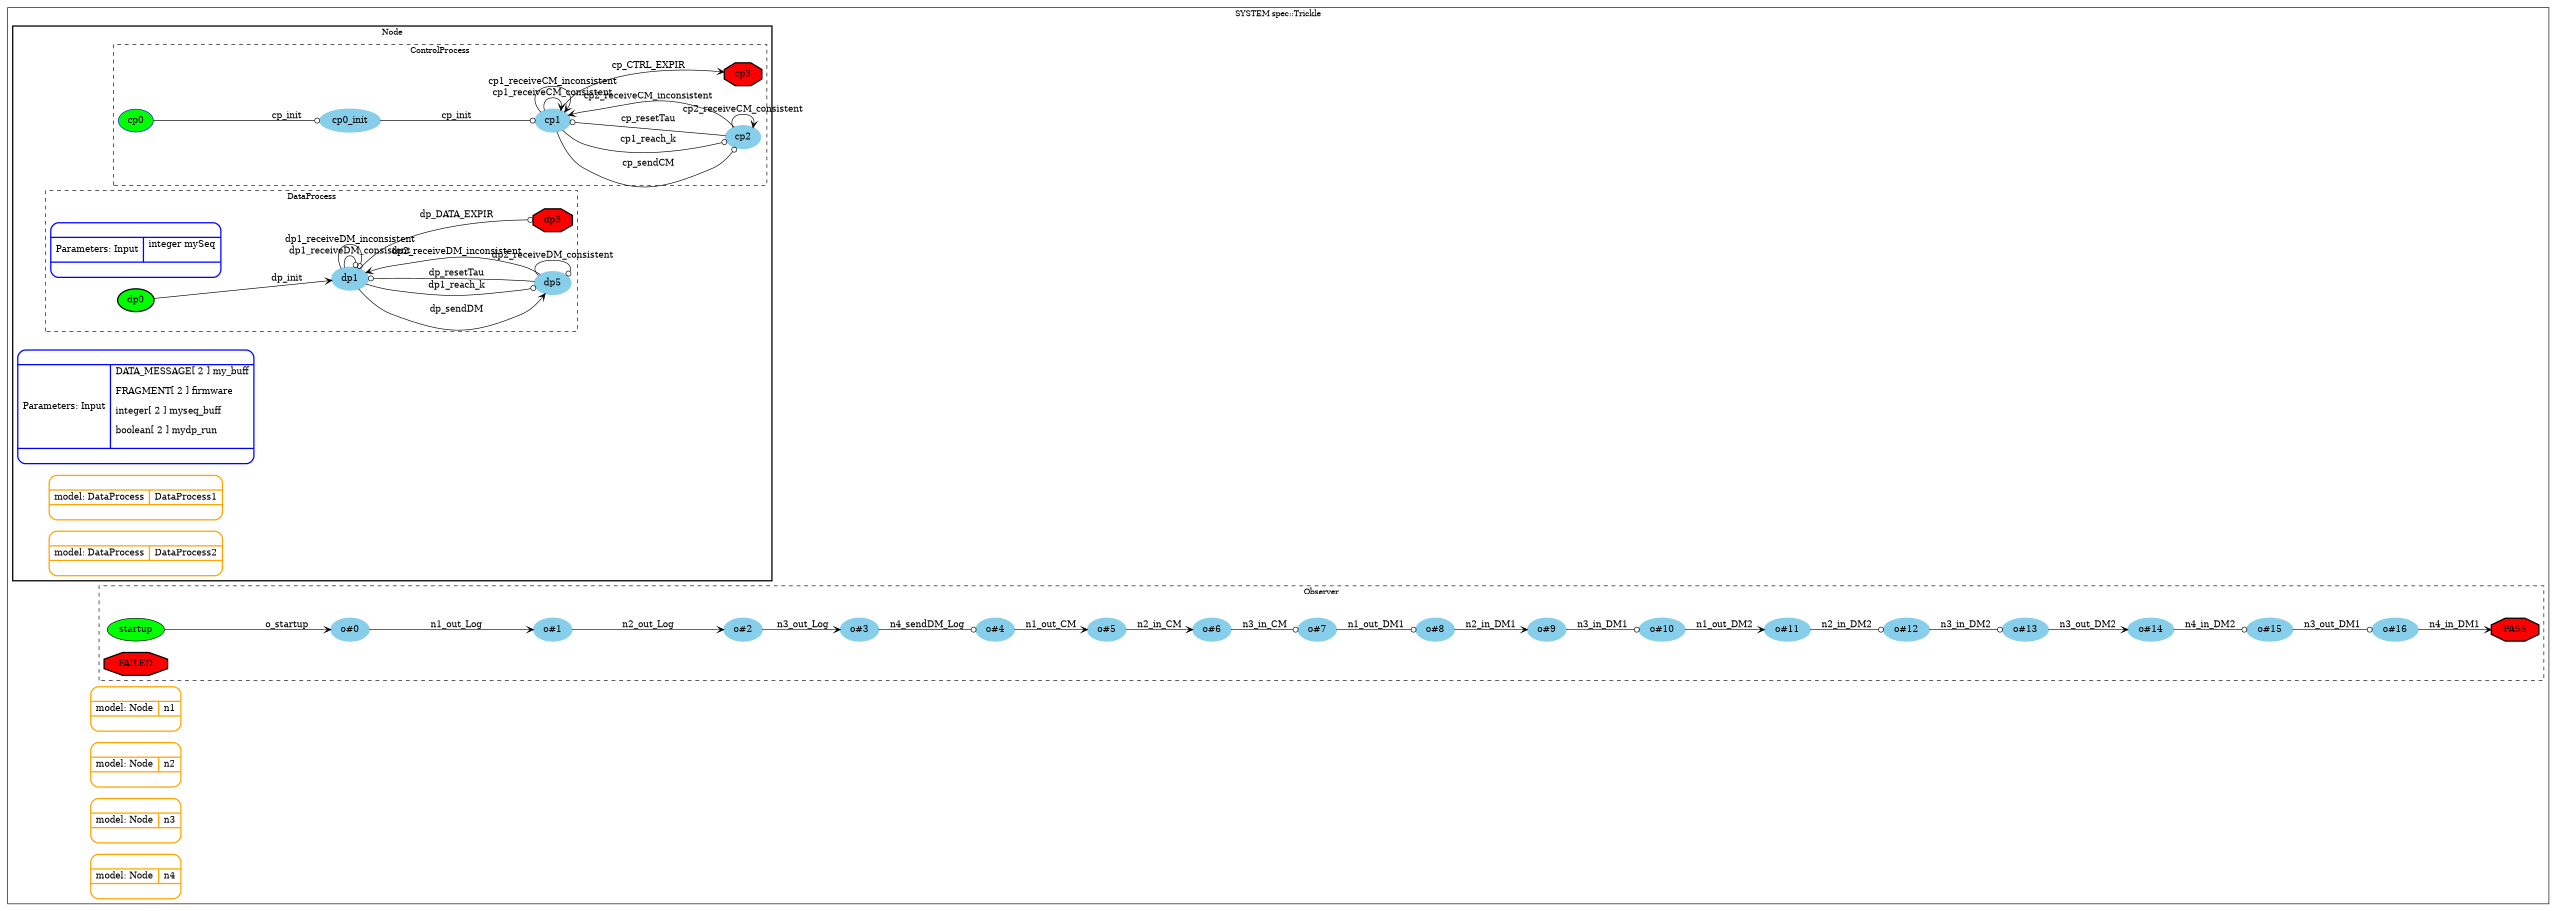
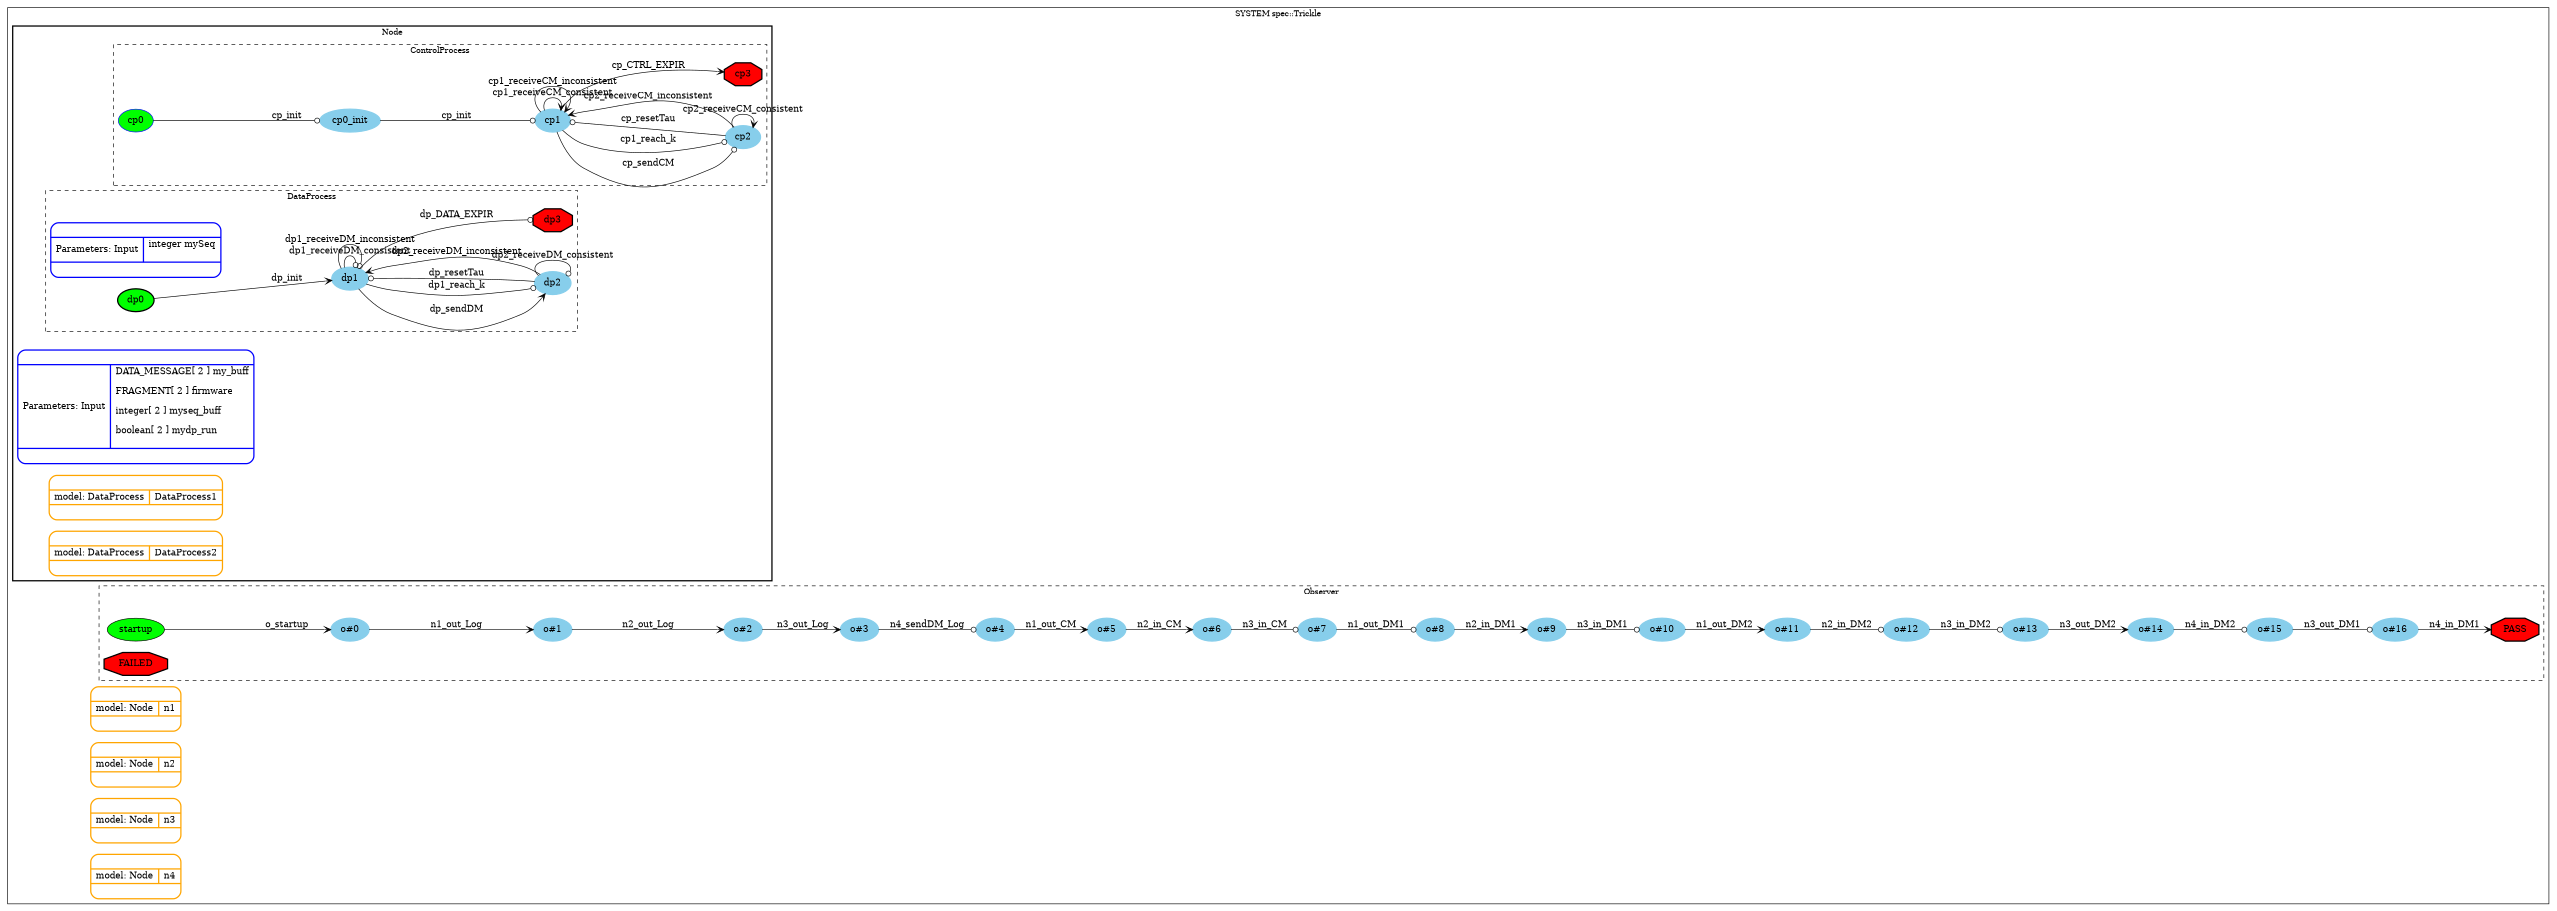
  digraph {
    compound=true
    fontsize=12
    rankdir=LR
    node [color=skyblue shape=ellipse style="bold,filled"]
    edge [arrowhead=odot]
    n1 [color=white label=ControlProcess shape=point style=invisible]
    n2 [color=blue fillcolor=green label=cp0 shape=oval style=filled]
    n3 [label=cp0_init]
    n4 [label=cp1]
    n5 [label=cp2]
    n6 [fillcolor=red label=cp3 shape=octagon color=""]
    n7 [color=white label=DataProcess shape=point style=invisible]
    n8 [color=blue label="|{Parameters: Input|integer mySeq\l\n}|" shape=Mrecord style=bold]
    n9 [fillcolor=green label=dp0 color=""]
    n10 [label=dp1]
-   n11 [label=dp5]
+   n11 [label=dp2]
    n12 [fillcolor=red label=dp3 shape=octagon color=""]
    n13 [color=white label="Node" shape=point style=invisible]
    n14 [color=blue label="|{Parameters: Input|DATA_MESSAGE[ 2 ] my_buff\l\nFRAGMENT[ 2 ] firmware\l\ninteger[ 2 ] myseq_buff\l\nboolean[ 2 ] mydp_run\l\n}|" shape=Mrecord style=bold]
    n15 [color=orange label="|{model: DataProcess|DataProcess1}|" shape=Mrecord style=bold]
    n16 [color=orange label="|{model: DataProcess|DataProcess2}|" shape=Mrecord style=bold]
    n17 [color=white label=Observer shape=point style=invisible]
    n18 [fillcolor=green label=startup shape=oval style=filled color=""]
    n19 [label="o#0"]
    n20 [label="o#1"]
    n21 [label="o#2"]
    n22 [label="o#3"]
    n23 [label="o#4"]
    n24 [label="o#5"]
    n25 [label="o#6"]
    n26 [label="o#7"]
    n27 [label="o#8"]
    n28 [label="o#9"]
    n29 [label="o#10"]
    n30 [label="o#11"]
    n31 [label="o#12"]
    n32 [label="o#13"]
    n33 [label="o#14"]
    n34 [label="o#15"]
    n35 [label="o#16"]
    n36 [fillcolor=red label=PASS shape=octagon color=""]
    n37 [fillcolor=red label=FAILED shape=octagon color=""]
    n38 [color=orange label="|{model: Node|n1}|" shape=Mrecord style=bold]
    n39 [color=orange label="|{model: Node|n2}|" shape=Mrecord style=bold]
    n40 [color=orange label="|{model: Node|n3}|" shape=Mrecord style=bold]
    n41 [color=orange label="|{model: Node|n4}|" shape=Mrecord style=bold]
    subgraph cluster_1 {
      label="SYSTEM spec::Trickle"
      n38
      n39
      n40
      n41
      subgraph cluster_2 {
        label="Node"
        style=bold
        n13
        n14
        n15
        n16
        subgraph cluster_3 {
          label=ControlProcess
          style=dashed
          n1
          n2
          n3
          n4
          n5
          n6
        }
        subgraph cluster_4 {
          label=DataProcess
          style=dashed
          n7
          n8
          n9
          n10
          n11
          n12
        }
      }
      subgraph cluster_5 {
        label=Observer
        style=dashed
        n17
        n18
        n19
        n20
        n21
        n22
        n23
        n24
        n25
        n26
        n27
        n28
        n29
        n30
        n31
        n32
        n33
        n34
        n35
        n36
        n37
      }
    }
    n2 -> n3 [label=cp_init]
    n3 -> n4 [label=cp_init]
    n4 -> n4 [arrowhead=vee label=cp1_receiveCM_consistent]
    n4 -> n4 [arrowhead=vee label=cp1_receiveCM_inconsistent]
    n4 -> n5 [label=cp_sendCM]
    n4 -> n5 [label=cp1_reach_k]
    n4 -> n6 [arrowhead=vee label=cp_CTRL_EXPIR]
    n5 -> n4 [label=cp_resetTau]
    n5 -> n4 [arrowhead=vee label=cp2_receiveCM_inconsistent]
    n5 -> n5 [arrowhead=vee label=cp2_receiveCM_consistent]
    n9 -> n10 [arrowhead=vee label=dp_init]
    n10 -> n10 [label=dp1_receiveDM_consistent]
    n10 -> n10 [label=dp1_receiveDM_inconsistent]
    n10 -> n11 [arrowhead=vee label=dp_sendDM]
    n10 -> n11 [label=dp1_reach_k]
    n10 -> n12 [label=dp_DATA_EXPIR]
    n11 -> n10 [label=dp_resetTau]
    n11 -> n10 [arrowhead=vee label=dp2_receiveDM_inconsistent]
    n11 -> n11 [label=dp2_receiveDM_consistent]
    n18 -> n19 [arrowhead=vee label=o_startup]
    n19 -> n20 [arrowhead=vee label=n1_out_Log]
    n20 -> n21 [arrowhead=vee label=n2_out_Log]
    n21 -> n22 [arrowhead=vee label=n3_out_Log]
    n22 -> n23 [label=n4_sendDM_Log]
    n23 -> n24 [arrowhead=vee label=n1_out_CM]
    n24 -> n25 [arrowhead=vee label=n2_in_CM]
    n25 -> n26 [label=n3_in_CM]
    n26 -> n27 [label=n1_out_DM1]
    n27 -> n28 [arrowhead=vee label=n2_in_DM1]
    n28 -> n29 [label=n3_in_DM1]
    n29 -> n30 [arrowhead=vee label=n1_out_DM2]
    n30 -> n31 [label=n2_in_DM2]
    n31 -> n32 [label=n3_in_DM2]
    n32 -> n33 [arrowhead=vee label=n3_out_DM2]
    n33 -> n34 [label=n4_in_DM2]
    n34 -> n35 [label=n3_out_DM1]
    n35 -> n36 [arrowhead=vee label=n4_in_DM1]
  }
